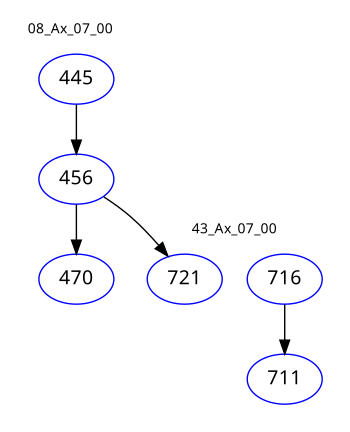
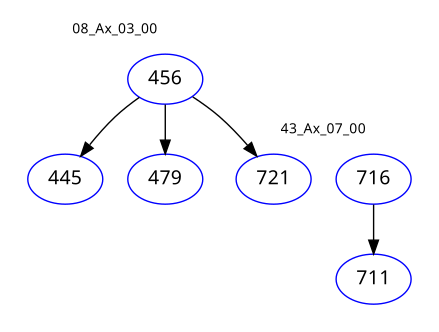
  digraph {
    fontname="Noto Sans"
    node [color=blue fontname="Noto Sans"]
    edge [color=black fontname="Noto Sans"]
    n1 [label=456]
    n2 [label=445]
-   n3 [label=470]
+   n3 [label=479]
    n4 [label=716]
    n5 [label=711]
    n6 [label=721]
    subgraph cluster_1 {
      color=white
      fontsize=10
-     label="08_Ax_07_00"
+     label="08_Ax_03_00"
      n1
      n2
      n3
    }
    subgraph cluster_2 {
      color=white
      fontsize=10
      label="43_Ax_07_00"
      n4
      n5
      n6
    }
-   n2 -> n1
+   n1 -> n2
    n1 -> n3
    n1 -> n6
    n4 -> n5
  }
